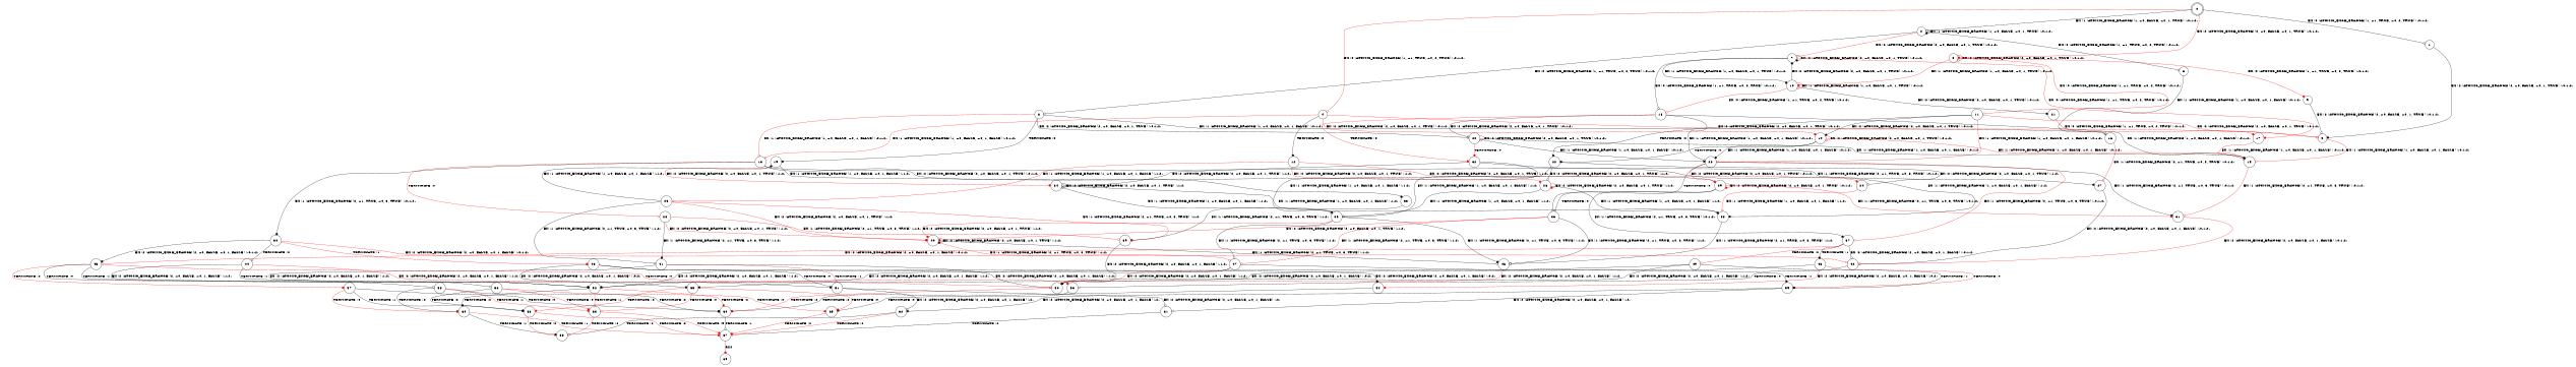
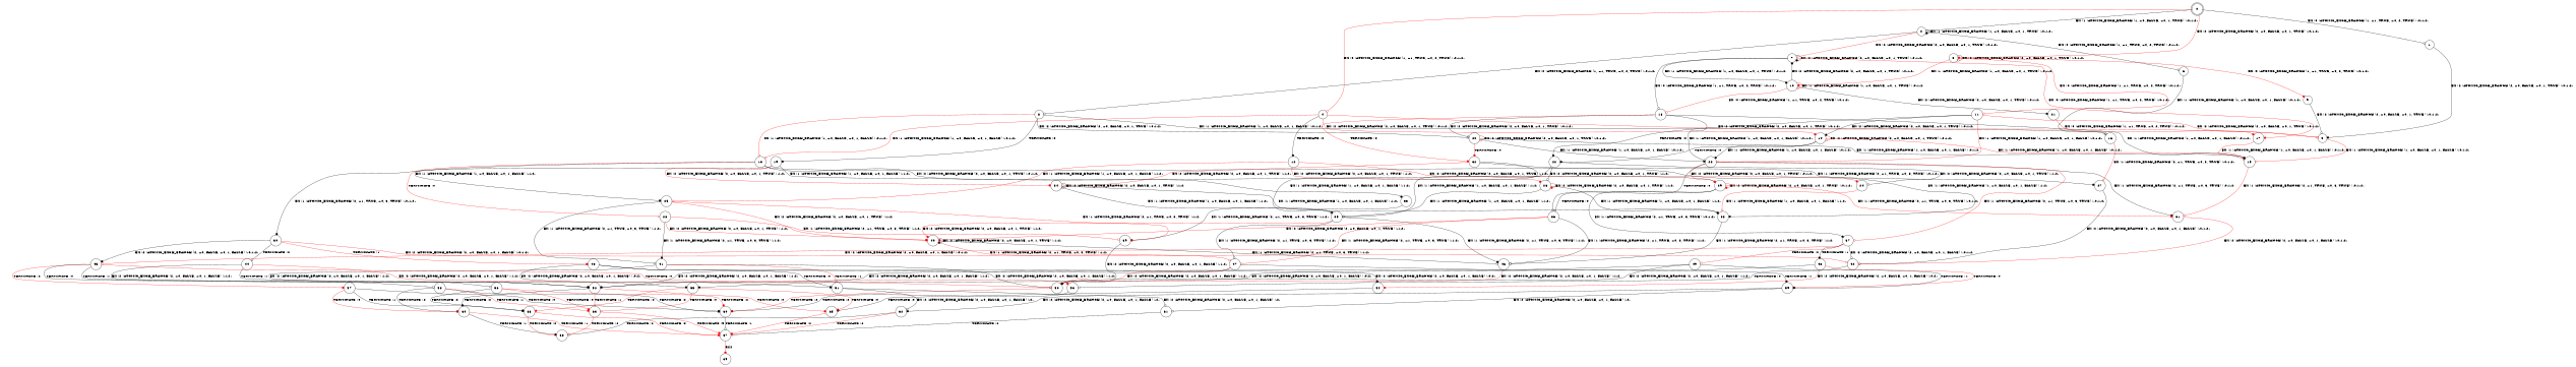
  digraph {
    node [shape=circle]
    edge [arrowhead=odot color=black]
    0 [peripheries=2]
    1
    2
    3
    4
    5
    6
    7
    8
    9
    10
    11
    12
    13
    14
    15
    16
    17
    18
    19
    20
    21
    22
    23
    24
    25
    26
    27
    28
    29
    30
    31
    32
    33
    34
    35
    36
    37
    38
    39
    40
    41
    42
    43
    44
    45
    46
    47
    48
    49
    50
    51
    52
    53
    54
    55
    56
    57
    58
    59
    60
    61
    62
    63
    64
    65
    66
    67
    68
    69
    0 -> 1 [label="EX !0 !ATOMIC_EXCH_BRANCH (1, +1, TRUE, +0, 2, TRUE) !:0:1:2:"]
    0 -> 2 [label="EX !1 !ATOMIC_EXCH_BRANCH (1, +0, FALSE, +0, 1, TRUE) !:0:1:2:"]
    0 -> 3 [arrowhead=dot color=red label="EX !2 !ATOMIC_EXCH_BRANCH (2, +0, FALSE, +0, 1, TRUE) !:0:1:2:"]
    0 -> 4 [color=red label="EX !0 !ATOMIC_EXCH_BRANCH (1, +1, TRUE, +0, 2, TRUE) !:0:1:2:"]
    1 -> 5 [arrowhead=dot label="EX !2 !ATOMIC_EXCH_BRANCH (2, +0, FALSE, +0, 1, TRUE) !:0:1:2:"]
    2 -> 2 [arrowhead=dot label="EX !1 !ATOMIC_EXCH_BRANCH (1, +0, FALSE, +0, 1, TRUE) !:0:1:2:"]
    2 -> 6 [label="EX !0 !ATOMIC_EXCH_BRANCH (1, +1, TRUE, +0, 2, TRUE) !:0:1:2:"]
    2 -> 7 [color=red label="EX !2 !ATOMIC_EXCH_BRANCH (2, +0, FALSE, +0, 1, TRUE) !:0:1:2:"]
    2 -> 8 [label="EX !0 !ATOMIC_EXCH_BRANCH (1, +1, TRUE, +0, 2, TRUE) !:0:1:2:"]
    3 -> 3 [label="EX !2 !ATOMIC_EXCH_BRANCH (2, +0, FALSE, +0, 1, TRUE) !:0:1:2:"]
    3 -> 9 [arrowhead=dot color=red label="EX !0 !ATOMIC_EXCH_BRANCH (1, +1, TRUE, +0, 2, TRUE) !:0:1:2:"]
    3 -> 10 [arrowhead=dot color=red label="EX !1 !ATOMIC_EXCH_BRANCH (1, +0, FALSE, +0, 1, TRUE) !:0:1:2:"]
    3 -> 11 [color=red label="EX !0 !ATOMIC_EXCH_BRANCH (1, +1, TRUE, +0, 2, TRUE) !:0:1:2:"]
    4 -> 5 [color=red label="EX !2 !ATOMIC_EXCH_BRANCH (2, +0, FALSE, +0, 1, TRUE) !:0:1:2:"]
    4 -> 12 [arrowhead=dot label="TERMINATE !0"]
    4 -> 13 [color=red label="EX !1 !ATOMIC_EXCH_BRANCH (1, +0, FALSE, +0, 1, FALSE) !:0:1:2:"]
    4 -> 14 [arrowhead=dot color=red label="EX !2 !ATOMIC_EXCH_BRANCH (2, +0, FALSE, +0, 1, TRUE) !:0:1:2:"]
    5 -> 15 [color=red label="EX !1 !ATOMIC_EXCH_BRANCH (1, +0, FALSE, +0, 1, FALSE) !:0:1:2:"]
    6 -> 16 [label="EX !1 !ATOMIC_EXCH_BRANCH (1, +0, FALSE, +0, 1, FALSE) !:0:1:2:"]
    7 -> 7 [arrowhead=dot label="EX !2 !ATOMIC_EXCH_BRANCH (2, +0, FALSE, +0, 1, TRUE) !:0:1:2:"]
    7 -> 10 [arrowhead=dot label="EX !1 !ATOMIC_EXCH_BRANCH (1, +0, FALSE, +0, 1, TRUE) !:0:1:2:"]
    7 -> 17 [arrowhead=dot color=red label="EX !0 !ATOMIC_EXCH_BRANCH (1, +1, TRUE, +0, 2, TRUE) !:0:1:2:"]
    7 -> 18 [label="EX !0 !ATOMIC_EXCH_BRANCH (1, +1, TRUE, +0, 2, TRUE) !:0:1:2:"]
    8 -> 13 [color=red label="EX !1 !ATOMIC_EXCH_BRANCH (1, +0, FALSE, +0, 1, FALSE) !:0:1:2:"]
    8 -> 16 [label="EX !1 !ATOMIC_EXCH_BRANCH (1, +0, FALSE, +0, 1, FALSE) !:0:1:2:"]
    8 -> 19 [arrowhead=dot label="TERMINATE !0"]
    8 -> 20 [label="EX !2 !ATOMIC_EXCH_BRANCH (2, +0, FALSE, +0, 1, TRUE) !:0:1:2:"]
    9 -> 5 [label="EX !2 !ATOMIC_EXCH_BRANCH (2, +0, FALSE, +0, 1, TRUE) !:0:1:2:"]
    10 -> 7 [arrowhead=dot label="EX !2 !ATOMIC_EXCH_BRANCH (2, +0, FALSE, +0, 1, TRUE) !:0:1:2:"]
    10 -> 10 [color=red label="EX !1 !ATOMIC_EXCH_BRANCH (1, +0, FALSE, +0, 1, TRUE) !:0:1:2:"]
    10 -> 18 [color=red label="EX !0 !ATOMIC_EXCH_BRANCH (1, +1, TRUE, +0, 2, TRUE) !:0:1:2:"]
    10 -> 21 [arrowhead=dot label="EX !2 !ATOMIC_EXCH_BRANCH (2, +0, FALSE, +0, 1, TRUE) !:0:1:2:"]
    11 -> 5 [color=red label="EX !2 !ATOMIC_EXCH_BRANCH (2, +0, FALSE, +0, 1, TRUE) !:0:1:2:"]
    11 -> 14 [arrowhead=dot label="EX !2 !ATOMIC_EXCH_BRANCH (2, +0, FALSE, +0, 1, TRUE) !:0:1:2:"]
    11 -> 22 [arrowhead=dot label="TERMINATE !0"]
    11 -> 23 [color=red label="EX !1 !ATOMIC_EXCH_BRANCH (1, +0, FALSE, +0, 1, FALSE) !:0:1:2:"]
    12 -> 24 [arrowhead=dot color=red label="EX !2 !ATOMIC_EXCH_BRANCH (2, +0, FALSE, +0, 1, TRUE) !:1:2:"]
    12 -> 25 [color=red label="EX !1 !ATOMIC_EXCH_BRANCH (1, +0, FALSE, +0, 1, FALSE) !:1:2:"]
    12 -> 26 [arrowhead=dot color=red label="EX !2 !ATOMIC_EXCH_BRANCH (2, +0, FALSE, +0, 1, TRUE) !:1:2:"]
    13 -> 27 [arrowhead=dot label="EX !1 !ATOMIC_EXCH_BRANCH (2, +1, TRUE, +0, 3, TRUE) !:0:1:2:"]
    13 -> 28 [color=red label="TERMINATE !0"]
    13 -> 29 [label="EX !2 !ATOMIC_EXCH_BRANCH (2, +0, FALSE, +0, 1, TRUE) !:0:1:2:"]
    13 -> 30 [arrowhead=dot label="EX !1 !ATOMIC_EXCH_BRANCH (2, +1, TRUE, +0, 3, TRUE) !:0:1:2:"]
    14 -> 14 [color=red label="EX !2 !ATOMIC_EXCH_BRANCH (2, +0, FALSE, +0, 1, TRUE) !:0:1:2:"]
    14 -> 15 [color=red label="EX !1 !ATOMIC_EXCH_BRANCH (1, +0, FALSE, +0, 1, FALSE) !:0:1:2:"]
    14 -> 22 [arrowhead=dot label="TERMINATE !0"]
    14 -> 23 [arrowhead=dot label="EX !1 !ATOMIC_EXCH_BRANCH (1, +0, FALSE, +0, 1, FALSE) !:0:1:2:"]
    15 -> 31 [color=red label="EX !1 !ATOMIC_EXCH_BRANCH (2, +1, TRUE, +0, 3, TRUE) !:0:1:2:"]
    16 -> 27 [color=red label="EX !1 !ATOMIC_EXCH_BRANCH (2, +1, TRUE, +0, 3, TRUE) !:0:1:2:"]
    17 -> 15 [color=red label="EX !1 !ATOMIC_EXCH_BRANCH (1, +0, FALSE, +0, 1, FALSE) !:0:1:2:"]
    18 -> 15 [label="EX !1 !ATOMIC_EXCH_BRANCH (1, +0, FALSE, +0, 1, FALSE) !:0:1:2:"]
    18 -> 20 [label="EX !2 !ATOMIC_EXCH_BRANCH (2, +0, FALSE, +0, 1, TRUE) !:0:1:2:"]
    18 -> 23 [label="EX !1 !ATOMIC_EXCH_BRANCH (1, +0, FALSE, +0, 1, FALSE) !:0:1:2:"]
    18 -> 32 [arrowhead=dot color=red label="TERMINATE !0"]
-   25 -> 19 [arrowhead=dot label="EX !1 !ATOMIC_EXCH_BRANCH (1, +0, FALSE, +0, 1, FALSE) !:1:2:"]
+   19 -> 25 [arrowhead=dot label="EX !1 !ATOMIC_EXCH_BRANCH (1, +0, FALSE, +0, 1, FALSE) !:1:2:"]
    19 -> 33 [arrowhead=dot label="EX !1 !ATOMIC_EXCH_BRANCH (1, +0, FALSE, +0, 1, FALSE) !:1:2:"]
    19 -> 34 [arrowhead=dot color=red label="EX !2 !ATOMIC_EXCH_BRANCH (2, +0, FALSE, +0, 1, TRUE) !:1:2:"]
    20 -> 15 [arrowhead=dot label="EX !1 !ATOMIC_EXCH_BRANCH (1, +0, FALSE, +0, 1, FALSE) !:0:1:2:"]
    20 -> 20 [color=red label="EX !2 !ATOMIC_EXCH_BRANCH (2, +0, FALSE, +0, 1, TRUE) !:0:1:2:"]
    20 -> 23 [arrowhead=dot label="EX !1 !ATOMIC_EXCH_BRANCH (1, +0, FALSE, +0, 1, FALSE) !:0:1:2:"]
    20 -> 32 [arrowhead=dot color=red label="TERMINATE !0"]
    21 -> 17 [arrowhead=dot color=red label="EX !0 !ATOMIC_EXCH_BRANCH (1, +1, TRUE, +0, 2, TRUE) !:0:1:2:"]
    22 -> 24 [label="EX !2 !ATOMIC_EXCH_BRANCH (2, +0, FALSE, +0, 1, TRUE) !:1:2:"]
    22 -> 26 [label="EX !2 !ATOMIC_EXCH_BRANCH (2, +0, FALSE, +0, 1, TRUE) !:1:2:"]
    22 -> 35 [label="EX !1 !ATOMIC_EXCH_BRANCH (1, +0, FALSE, +0, 1, FALSE) !:1:2:"]
    23 -> 29 [arrowhead=dot color=red label="EX !2 !ATOMIC_EXCH_BRANCH (2, +0, FALSE, +0, 1, TRUE) !:0:1:2:"]
    23 -> 31 [arrowhead=dot label="EX !1 !ATOMIC_EXCH_BRANCH (2, +1, TRUE, +0, 3, TRUE) !:0:1:2:"]
    23 -> 36 [label="TERMINATE !0"]
    23 -> 37 [color=red label="EX !1 !ATOMIC_EXCH_BRANCH (2, +1, TRUE, +0, 3, TRUE) !:0:1:2:"]
    24 -> 38 [color=red label="EX !1 !ATOMIC_EXCH_BRANCH (1, +0, FALSE, +0, 1, FALSE) !:1:2:"]
    25 -> 39 [arrowhead=dot color=red label="EX !1 !ATOMIC_EXCH_BRANCH (2, +1, TRUE, +0, 3, TRUE) !:1:2:"]
    25 -> 40 [arrowhead=dot color=red label="EX !2 !ATOMIC_EXCH_BRANCH (2, +0, FALSE, +0, 1, TRUE) !:1:2:"]
    25 -> 41 [label="EX !1 !ATOMIC_EXCH_BRANCH (2, +1, TRUE, +0, 3, TRUE) !:1:2:"]
    26 -> 26 [arrowhead=dot color=red label="EX !2 !ATOMIC_EXCH_BRANCH (2, +0, FALSE, +0, 1, TRUE) !:1:2:"]
    26 -> 35 [label="EX !1 !ATOMIC_EXCH_BRANCH (1, +0, FALSE, +0, 1, FALSE) !:1:2:"]
    26 -> 38 [label="EX !1 !ATOMIC_EXCH_BRANCH (1, +0, FALSE, +0, 1, FALSE) !:1:2:"]
    27 -> 42 [label="EX !2 !ATOMIC_EXCH_BRANCH (2, +0, FALSE, +0, 1, FALSE) !:0:1:2:"]
    28 -> 39 [color=red label="EX !1 !ATOMIC_EXCH_BRANCH (2, +1, TRUE, +0, 3, TRUE) !:1:2:"]
    28 -> 40 [arrowhead=dot color=red label="EX !2 !ATOMIC_EXCH_BRANCH (2, +0, FALSE, +0, 1, TRUE) !:1:2:"]
    28 -> 41 [arrowhead=dot label="EX !1 !ATOMIC_EXCH_BRANCH (2, +1, TRUE, +0, 3, TRUE) !:1:2:"]
    29 -> 29 [arrowhead=dot color=red label="EX !2 !ATOMIC_EXCH_BRANCH (2, +0, FALSE, +0, 1, TRUE) !:0:1:2:"]
    29 -> 31 [arrowhead=dot color=red label="EX !1 !ATOMIC_EXCH_BRANCH (2, +1, TRUE, +0, 3, TRUE) !:0:1:2:"]
    29 -> 36 [label="TERMINATE !0"]
    29 -> 37 [arrowhead=dot label="EX !1 !ATOMIC_EXCH_BRANCH (2, +1, TRUE, +0, 3, TRUE) !:0:1:2:"]
    30 -> 42 [color=red label="EX !2 !ATOMIC_EXCH_BRANCH (2, +0, FALSE, +0, 1, FALSE) !:0:1:2:"]
    30 -> 43 [arrowhead=dot color=red label="TERMINATE !1"]
    30 -> 44 [label="TERMINATE !0"]
    30 -> 45 [arrowhead=dot label="EX !2 !ATOMIC_EXCH_BRANCH (2, +0, FALSE, +0, 1, FALSE) !:0:1:2:"]
    31 -> 42 [color=red label="EX !2 !ATOMIC_EXCH_BRANCH (2, +0, FALSE, +0, 1, FALSE) !:0:1:2:"]
-   32 -> 34 [label="EX !2 !ATOMIC_EXCH_BRANCH (2, +0, FALSE, +0, 1, TRUE) !:1:2:"]
+   32 -> 34 [color=red label="EX !2 !ATOMIC_EXCH_BRANCH (2, +0, FALSE, +0, 1, TRUE) !:1:2:"]
    32 -> 35 [arrowhead=dot label="EX !1 !ATOMIC_EXCH_BRANCH (1, +0, FALSE, +0, 1, FALSE) !:1:2:"]
    32 -> 38 [arrowhead=dot label="EX !1 !ATOMIC_EXCH_BRANCH (1, +0, FALSE, +0, 1, FALSE) !:1:2:"]
    33 -> 39 [label="EX !1 !ATOMIC_EXCH_BRANCH (2, +1, TRUE, +0, 3, TRUE) !:1:2:"]
    34 -> 34 [label="EX !2 !ATOMIC_EXCH_BRANCH (2, +0, FALSE, +0, 1, TRUE) !:1:2:"]
    34 -> 35 [label="EX !1 !ATOMIC_EXCH_BRANCH (1, +0, FALSE, +0, 1, FALSE) !:1:2:"]
    34 -> 38 [arrowhead=dot label="EX !1 !ATOMIC_EXCH_BRANCH (1, +0, FALSE, +0, 1, FALSE) !:1:2:"]
    35 -> 40 [arrowhead=dot color=red label="EX !2 !ATOMIC_EXCH_BRANCH (2, +0, FALSE, +0, 1, TRUE) !:1:2:"]
    35 -> 46 [arrowhead=dot label="EX !1 !ATOMIC_EXCH_BRANCH (2, +1, TRUE, +0, 3, TRUE) !:1:2:"]
    35 -> 47 [label="EX !1 !ATOMIC_EXCH_BRANCH (2, +1, TRUE, +0, 3, TRUE) !:1:2:"]
    36 -> 40 [arrowhead=dot color=red label="EX !2 !ATOMIC_EXCH_BRANCH (2, +0, FALSE, +0, 1, TRUE) !:1:2:"]
    36 -> 46 [label="EX !1 !ATOMIC_EXCH_BRANCH (2, +1, TRUE, +0, 3, TRUE) !:1:2:"]
    36 -> 47 [color=red label="EX !1 !ATOMIC_EXCH_BRANCH (2, +1, TRUE, +0, 3, TRUE) !:1:2:"]
    37 -> 42 [label="EX !2 !ATOMIC_EXCH_BRANCH (2, +0, FALSE, +0, 1, FALSE) !:0:1:2:"]
    37 -> 45 [color=red label="EX !2 !ATOMIC_EXCH_BRANCH (2, +0, FALSE, +0, 1, FALSE) !:0:1:2:"]
    37 -> 48 [arrowhead=dot label="TERMINATE !1"]
    37 -> 49 [color=red label="TERMINATE !0"]
    38 -> 46 [label="EX !1 !ATOMIC_EXCH_BRANCH (2, +1, TRUE, +0, 3, TRUE) !:1:2:"]
    39 -> 50 [arrowhead=dot label="EX !2 !ATOMIC_EXCH_BRANCH (2, +0, FALSE, +0, 1, FALSE) !:1:2:"]
    40 -> 40 [arrowhead=dot label="EX !2 !ATOMIC_EXCH_BRANCH (2, +0, FALSE, +0, 1, TRUE) !:1:2:"]
    40 -> 46 [label="EX !1 !ATOMIC_EXCH_BRANCH (2, +1, TRUE, +0, 3, TRUE) !:1:2:"]
    40 -> 47 [color=red label="EX !1 !ATOMIC_EXCH_BRANCH (2, +1, TRUE, +0, 3, TRUE) !:1:2:"]
    41 -> 50 [label="EX !2 !ATOMIC_EXCH_BRANCH (2, +0, FALSE, +0, 1, FALSE) !:1:2:"]
    41 -> 51 [color=red label="TERMINATE !1"]
    41 -> 52 [arrowhead=dot label="EX !2 !ATOMIC_EXCH_BRANCH (2, +0, FALSE, +0, 1, FALSE) !:1:2:"]
    42 -> 53 [label="TERMINATE !0"]
    43 -> 51 [label="TERMINATE !0"]
    43 -> 54 [arrowhead=dot label="EX !2 !ATOMIC_EXCH_BRANCH (2, +0, FALSE, +0, 1, FALSE) !:0:2:"]
    43 -> 55 [arrowhead=dot label="EX !2 !ATOMIC_EXCH_BRANCH (2, +0, FALSE, +0, 1, FALSE) !:0:2:"]
    44 -> 50 [color=red label="EX !2 !ATOMIC_EXCH_BRANCH (2, +0, FALSE, +0, 1, FALSE) !:1:2:"]
    44 -> 51 [arrowhead=dot label="TERMINATE !1"]
    44 -> 52 [arrowhead=dot label="EX !2 !ATOMIC_EXCH_BRANCH (2, +0, FALSE, +0, 1, FALSE) !:1:2:"]
    45 -> 53 [arrowhead=dot color=red label="TERMINATE !0"]
    45 -> 56 [label="TERMINATE !1"]
    45 -> 57 [arrowhead=dot color=red label="TERMINATE !2"]
    45 -> 58 [label="TERMINATE !0"]
    46 -> 50 [color=red label="EX !2 !ATOMIC_EXCH_BRANCH (2, +0, FALSE, +0, 1, FALSE) !:1:2:"]
    47 -> 50 [color=red label="EX !2 !ATOMIC_EXCH_BRANCH (2, +0, FALSE, +0, 1, FALSE) !:1:2:"]
    47 -> 52 [arrowhead=dot label="EX !2 !ATOMIC_EXCH_BRANCH (2, +0, FALSE, +0, 1, FALSE) !:1:2:"]
    47 -> 59 [arrowhead=dot label="TERMINATE !1"]
    48 -> 54 [arrowhead=dot color=red label="EX !2 !ATOMIC_EXCH_BRANCH (2, +0, FALSE, +0, 1, FALSE) !:0:2:"]
    48 -> 55 [arrowhead=dot label="EX !2 !ATOMIC_EXCH_BRANCH (2, +0, FALSE, +0, 1, FALSE) !:0:2:"]
    48 -> 59 [arrowhead=dot color=red label="TERMINATE !0"]
    49 -> 50 [arrowhead=dot label="EX !2 !ATOMIC_EXCH_BRANCH (2, +0, FALSE, +0, 1, FALSE) !:1:2:"]
    49 -> 52 [label="EX !2 !ATOMIC_EXCH_BRANCH (2, +0, FALSE, +0, 1, FALSE) !:1:2:"]
    49 -> 59 [arrowhead=dot label="TERMINATE !1"]
    50 -> 60 [arrowhead=dot color=red label="TERMINATE !2"]
    51 -> 61 [label="EX !2 !ATOMIC_EXCH_BRANCH (2, +0, FALSE, +0, 1, FALSE) !:2:"]
    51 -> 62 [label="EX !2 !ATOMIC_EXCH_BRANCH (2, +0, FALSE, +0, 1, FALSE) !:2:"]
    52 -> 60 [arrowhead=dot color=red label="TERMINATE !2"]
    52 -> 63 [color=red label="TERMINATE !1"]
    52 -> 64 [arrowhead=dot label="TERMINATE !2"]
    53 -> 60 [label="TERMINATE !2"]
    54 -> 65 [arrowhead=dot label="TERMINATE !0"]
    55 -> 63 [color=red label="TERMINATE !0"]
    55 -> 65 [arrowhead=dot color=red label="TERMINATE !0"]
    55 -> 66 [arrowhead=dot color=red label="TERMINATE !2"]
    56 -> 63 [arrowhead=dot color=red label="TERMINATE !0"]
    56 -> 65 [arrowhead=dot color=red label="TERMINATE !0"]
    56 -> 66 [arrowhead=dot label="TERMINATE !2"]
    57 -> 60 [arrowhead=dot label="TERMINATE !0"]
    57 -> 64 [arrowhead=dot color=red label="TERMINATE !0"]
    57 -> 66 [arrowhead=dot label="TERMINATE !1"]
    58 -> 60 [arrowhead=dot label="TERMINATE !2"]
    58 -> 63 [arrowhead=dot color=red label="TERMINATE !1"]
    58 -> 64 [label="TERMINATE !2"]
    59 -> 61 [label="EX !2 !ATOMIC_EXCH_BRANCH (2, +0, FALSE, +0, 1, FALSE) !:2:"]
    59 -> 62 [arrowhead=dot label="EX !2 !ATOMIC_EXCH_BRANCH (2, +0, FALSE, +0, 1, FALSE) !:2:"]
    60 -> 67 [label="TERMINATE !1"]
    61 -> 67 [label="TERMINATE !2"]
    62 -> 67 [color=red label="TERMINATE !2"]
    62 -> 68 [label="TERMINATE !2"]
    63 -> 67 [arrowhead=dot color=red label="TERMINATE !9"]
    63 -> 68 [color=red label="TERMINATE !2"]
    64 -> 67 [color=red label="TERMINATE !1"]
    64 -> 68 [arrowhead=dot label="TERMINATE !1"]
    65 -> 67 [arrowhead=dot color=red label="TERMINATE !2"]
    66 -> 67 [arrowhead=dot color=red label="TERMINATE !0"]
    66 -> 68 [color=red label="TERMINATE !0"]
    67 -> 69 [arrowhead=dot color=red label=exit]
  }
